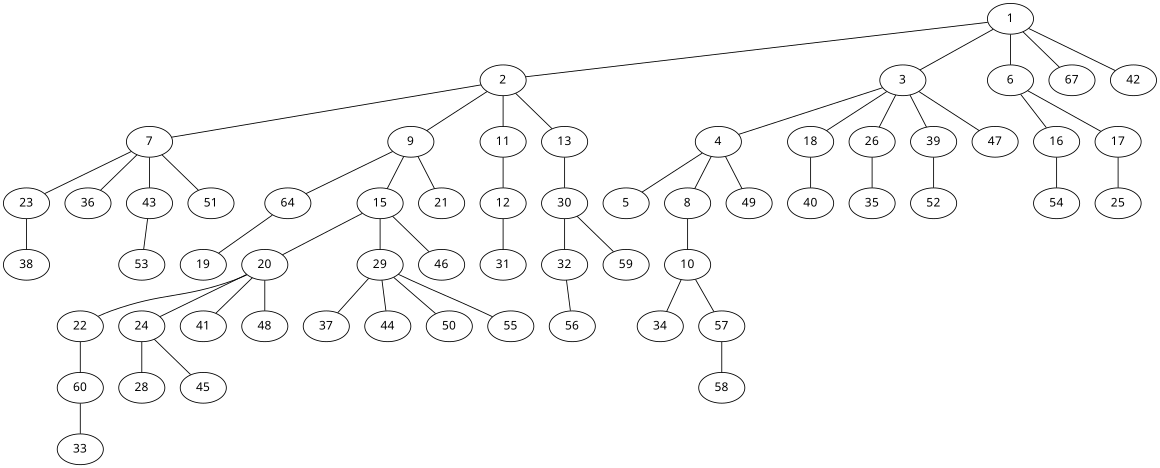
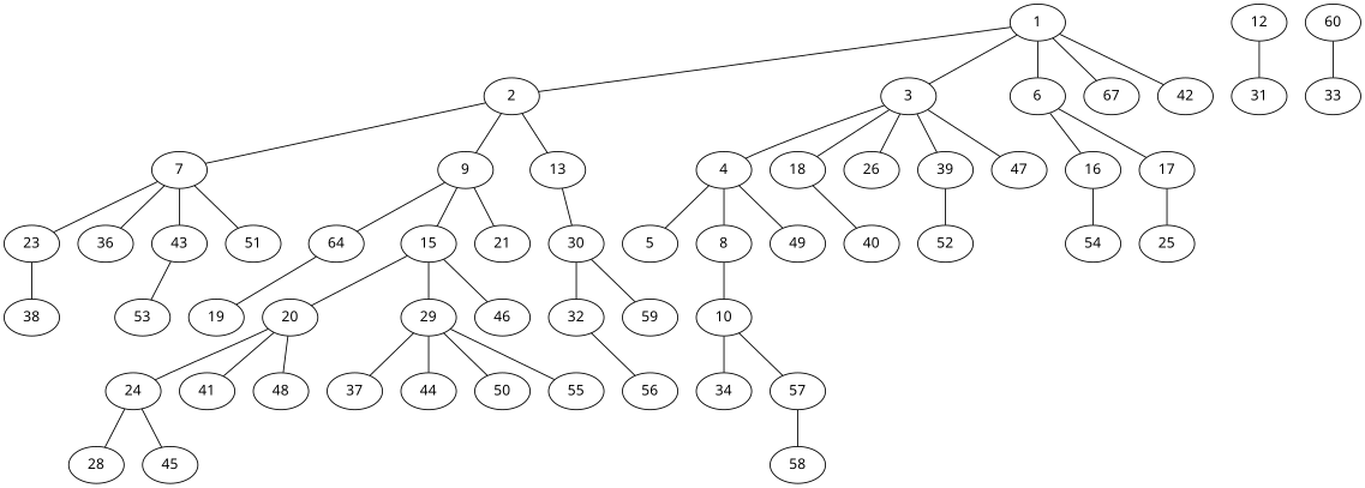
  graph {
    fontname="Noto Sans"
    node [fontname="Noto Sans"]
    edge [fontname="Noto Sans"]
    1
    2
    3
    6
    n5 [label=67]
    42
    7
    9
-   11
    13
    4
    18
    26
    39
    47
    16
    17
    23
    36
    43
    51
    n22 [label=64]
    15
    21
    12
    30
    5
    8
    49
    40
-   35
    52
    54
    25
    38
    53
    19
    20
    29
    46
    31
    32
    59
    10
    34
    57
    58
-   22
    24
    41
    48
    37
    44
    50
    55
    56
    60
    28
    45
    33
    1 -- 2
    1 -- 3
    1 -- 6
    1 -- n5
    1 -- 42
    2 -- 7
    2 -- 9
-   2 -- 11
    2 -- 13
    3 -- 4
    3 -- 18
    3 -- 26
    3 -- 39
    3 -- 47
    6 -- 16
    6 -- 17
    7 -- 23
    7 -- 36
    7 -- 43
    7 -- 51
    9 -- n22
    9 -- 15
    9 -- 21
-   11 -- 12
    13 -- 30
    4 -- 5
    4 -- 8
    4 -- 49
    18 -- 40
-   26 -- 35
    39 -- 52
    16 -- 54
    17 -- 25
    23 -- 38
    43 -- 53
    n22 -- 19
    15 -- 20
    15 -- 29
    15 -- 46
    12 -- 31
    30 -- 32
    30 -- 59
    8 -- 10
-   20 -- 22
    20 -- 24
    20 -- 41
    20 -- 48
    29 -- 37
    29 -- 44
    29 -- 50
    29 -- 55
    32 -- 56
    10 -- 34
    10 -- 57
    57 -- 58
-   22 -- 60
    24 -- 28
    24 -- 45
    60 -- 33
  }
